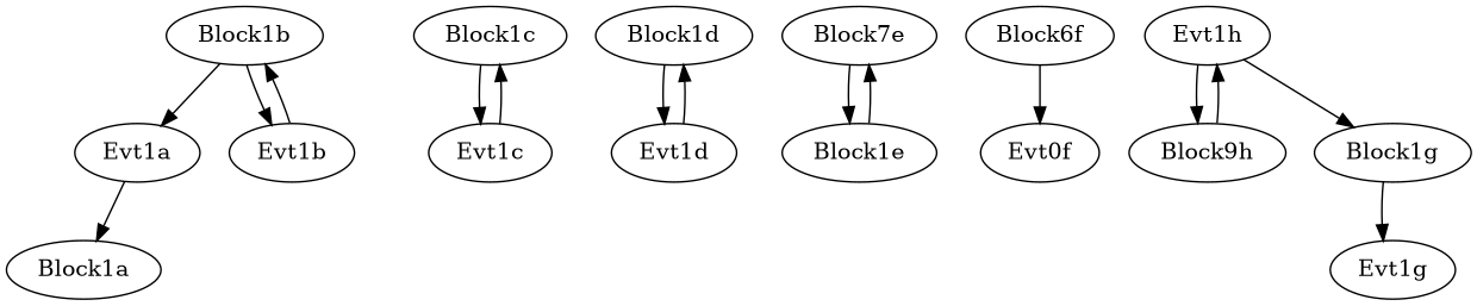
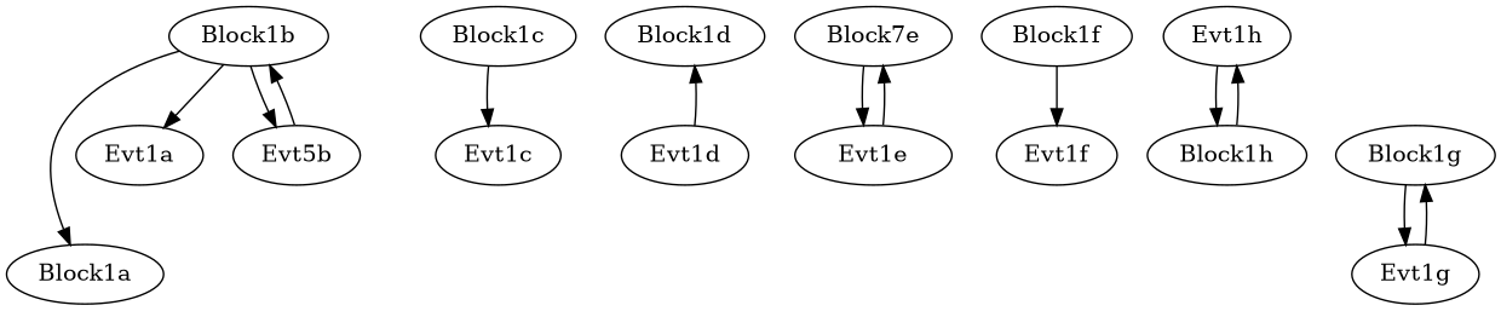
  digraph {
    node [cpu=1 fid=1 pattern=PPS1a tef=0 toffs=0 tperiod=1000000000 type=block]
    edge [type=defdst]
    Block1a [patexit=1]
    Evt1a [evtno=211 gid=11 par=48 patentry=1 type=tmsg]
    Block1b [patexit=1 pattern=PPS1b]
-   Evt1b [evtno=211 gid=11 par=49 patentry=1 pattern=PPS1b type=tmsg]
+   Evt1b [evtno=211 gid=11 par=49 patentry=1 pattern=PPS1b type=tmsg label=Evt5b]
    Block1c [patexit=1 pattern=PPS1c]
    Evt1c [evtno=211 gid=11 par=50 patentry=1 pattern=PPS1c type=tmsg]
    Block1d [patexit=1 pattern=PPS1d]
    Evt1d [evtno=211 gid=11 par=51 patentry=1 pattern=PPS1d type=tmsg]
    n9 [label=Block7e patexit=1 pattern=PPS1e]
-   Evt1e [evtno=211 gid=11 par=52 patentry=1 pattern=PPS1e type=tmsg label=Block1e]
-   Block1f [patexit=1 pattern=PPS1f label=Block6f]
-   Evt1f [evtno=211 gid=11 par=51 patentry=1 pattern=PPS1f type=tmsg label=Evt0f]
+   Evt1e [evtno=211 gid=11 par=52 patentry=1 pattern=PPS1e type=tmsg]
+   Block1f [patexit=1 pattern=PPS1f]
+   Evt1f [evtno=211 gid=11 par=51 patentry=1 pattern=PPS1f type=tmsg]
    Block1g [patexit=1 pattern=PPS1g]
    Evt1g [evtno=211 gid=11 par=54 patentry=1 pattern=PPS1g type=tmsg]
-   Block1h [patexit=1 pattern=PPS1h label=Block9h]
+   Block1h [patexit=1 pattern=PPS1h]
    Evt1h [evtno=211 gid=11 par=55 patentry=1 pattern=PPS1h type=tmsg]
-   Evt1a -> Block1a
+   Block1b -> Block1a
    Block1b -> Evt1a
    Block1b -> Evt1b
    Evt1b -> Block1b
    Block1c -> Evt1c
-   Evt1c -> Block1c
-   Block1d -> Evt1d
    Evt1d -> Block1d
    n9 -> Evt1e
    Evt1e -> n9
    Block1f -> Evt1f
    Block1g -> Evt1g
-   Evt1h -> Block1g
+   Evt1g -> Block1g
    Block1h -> Evt1h
    Evt1h -> Block1h
  }
